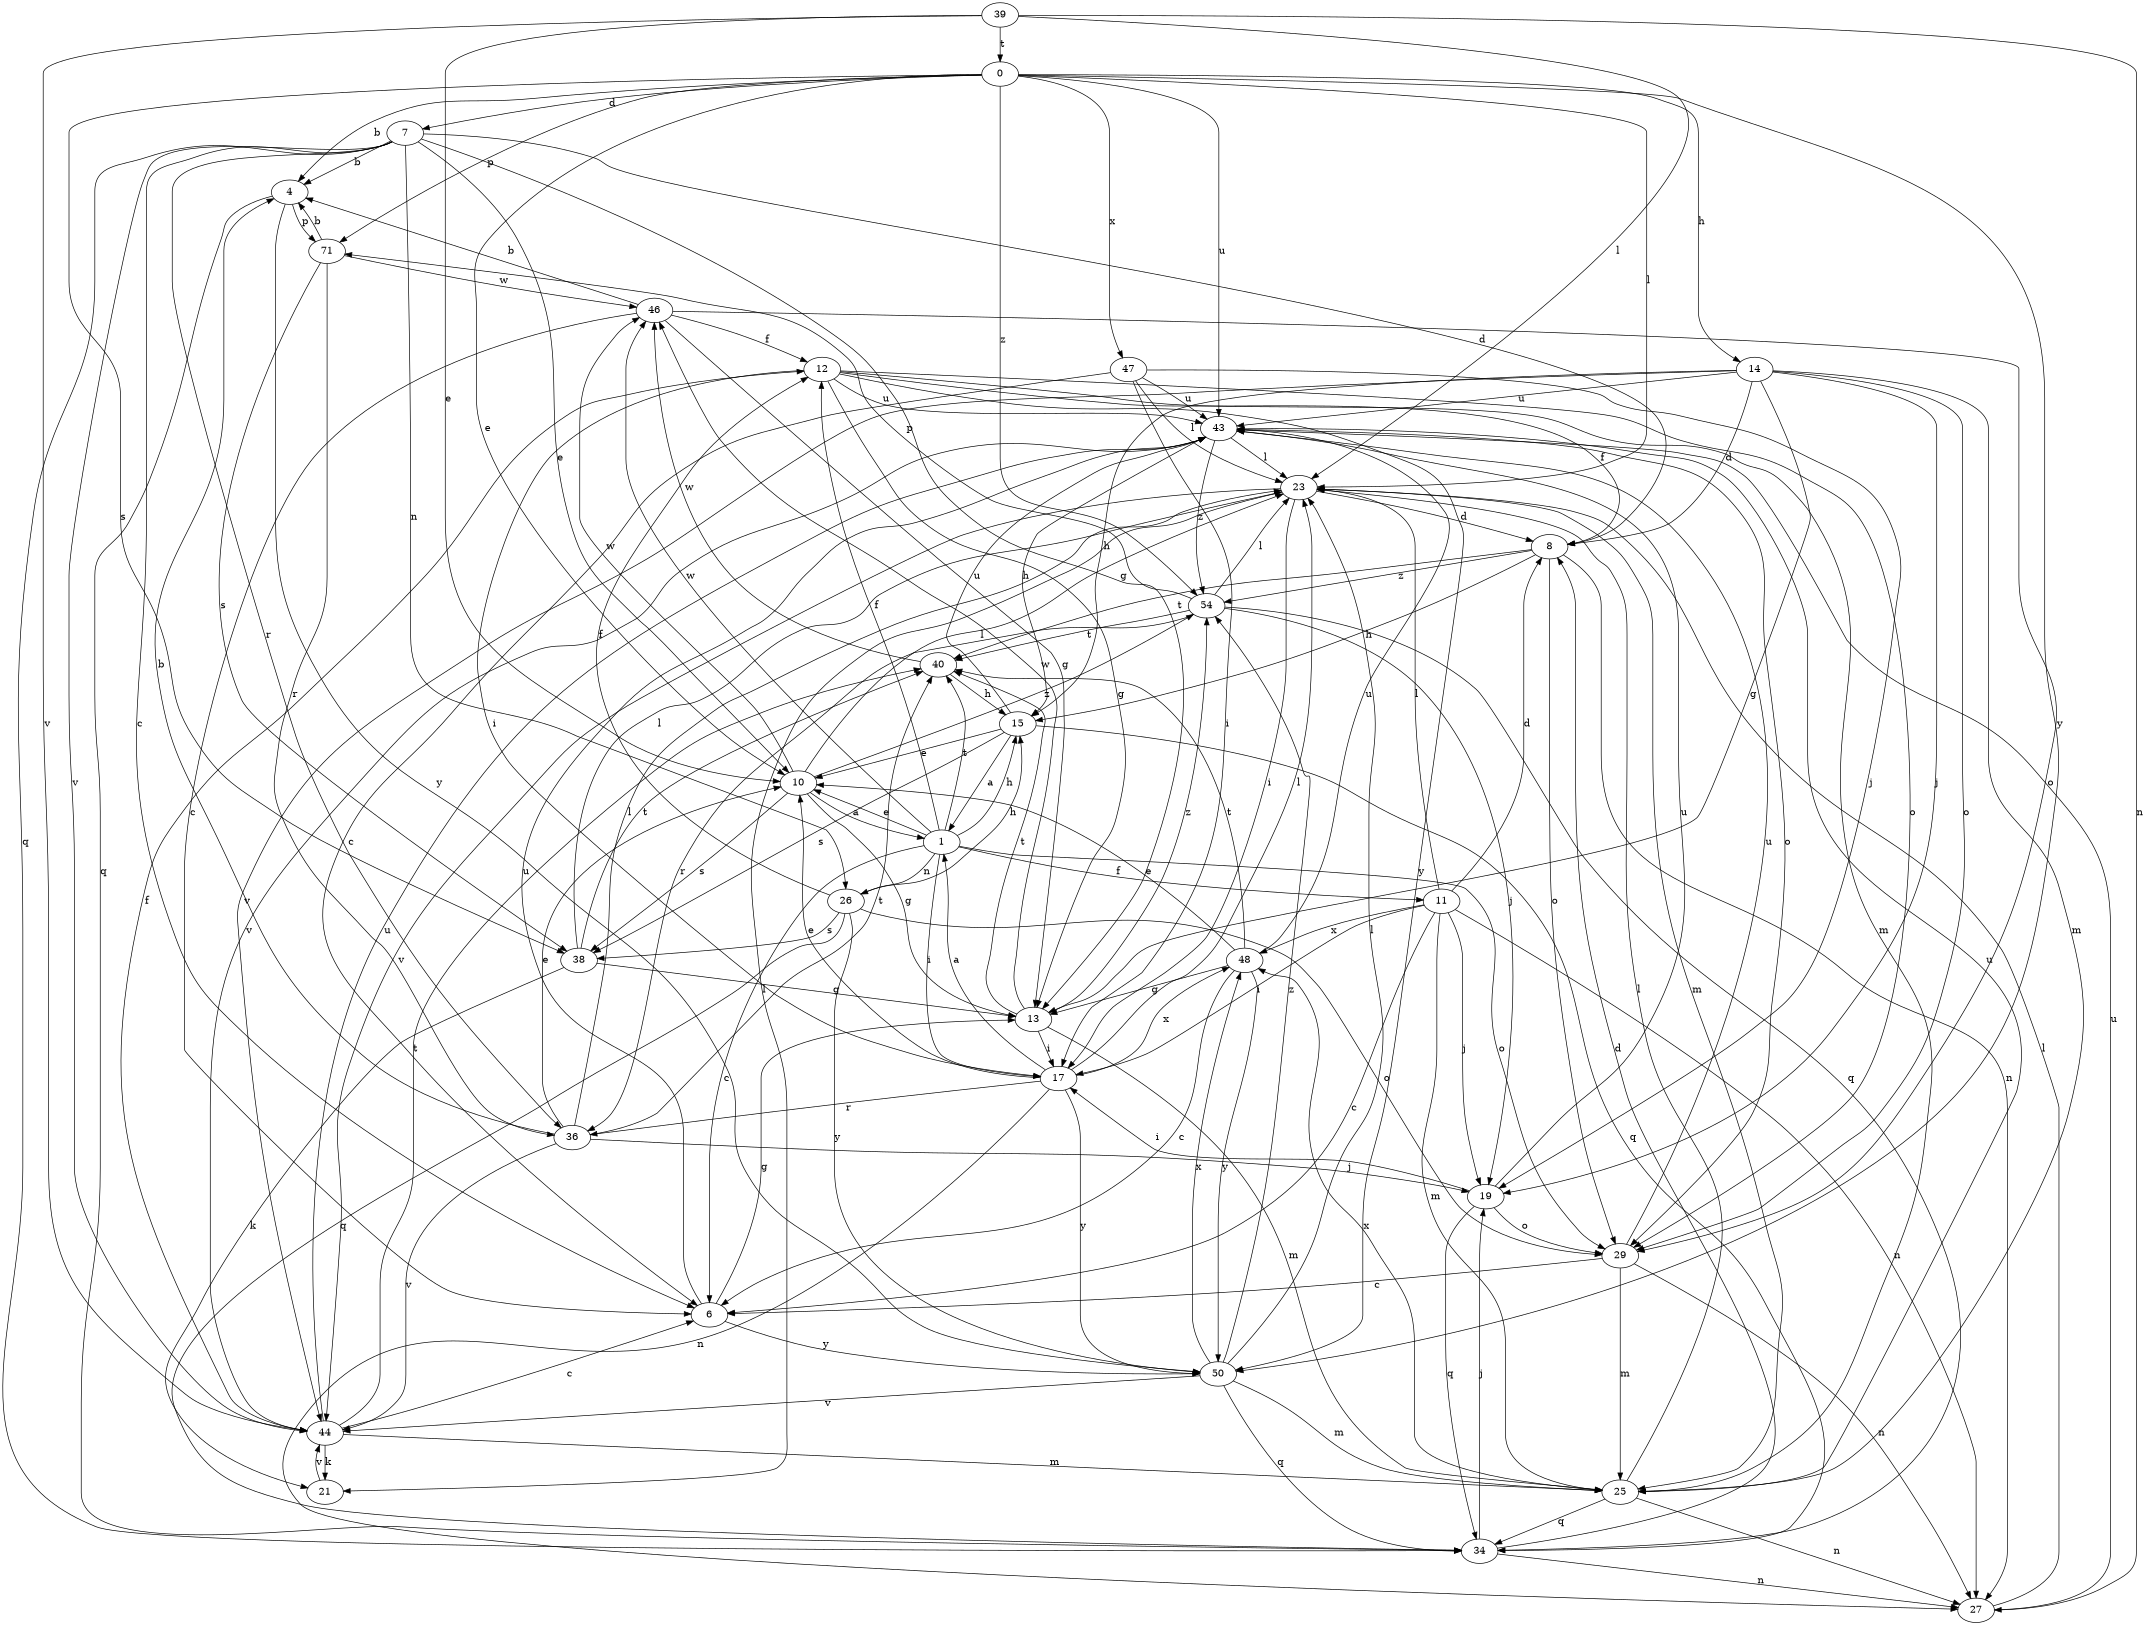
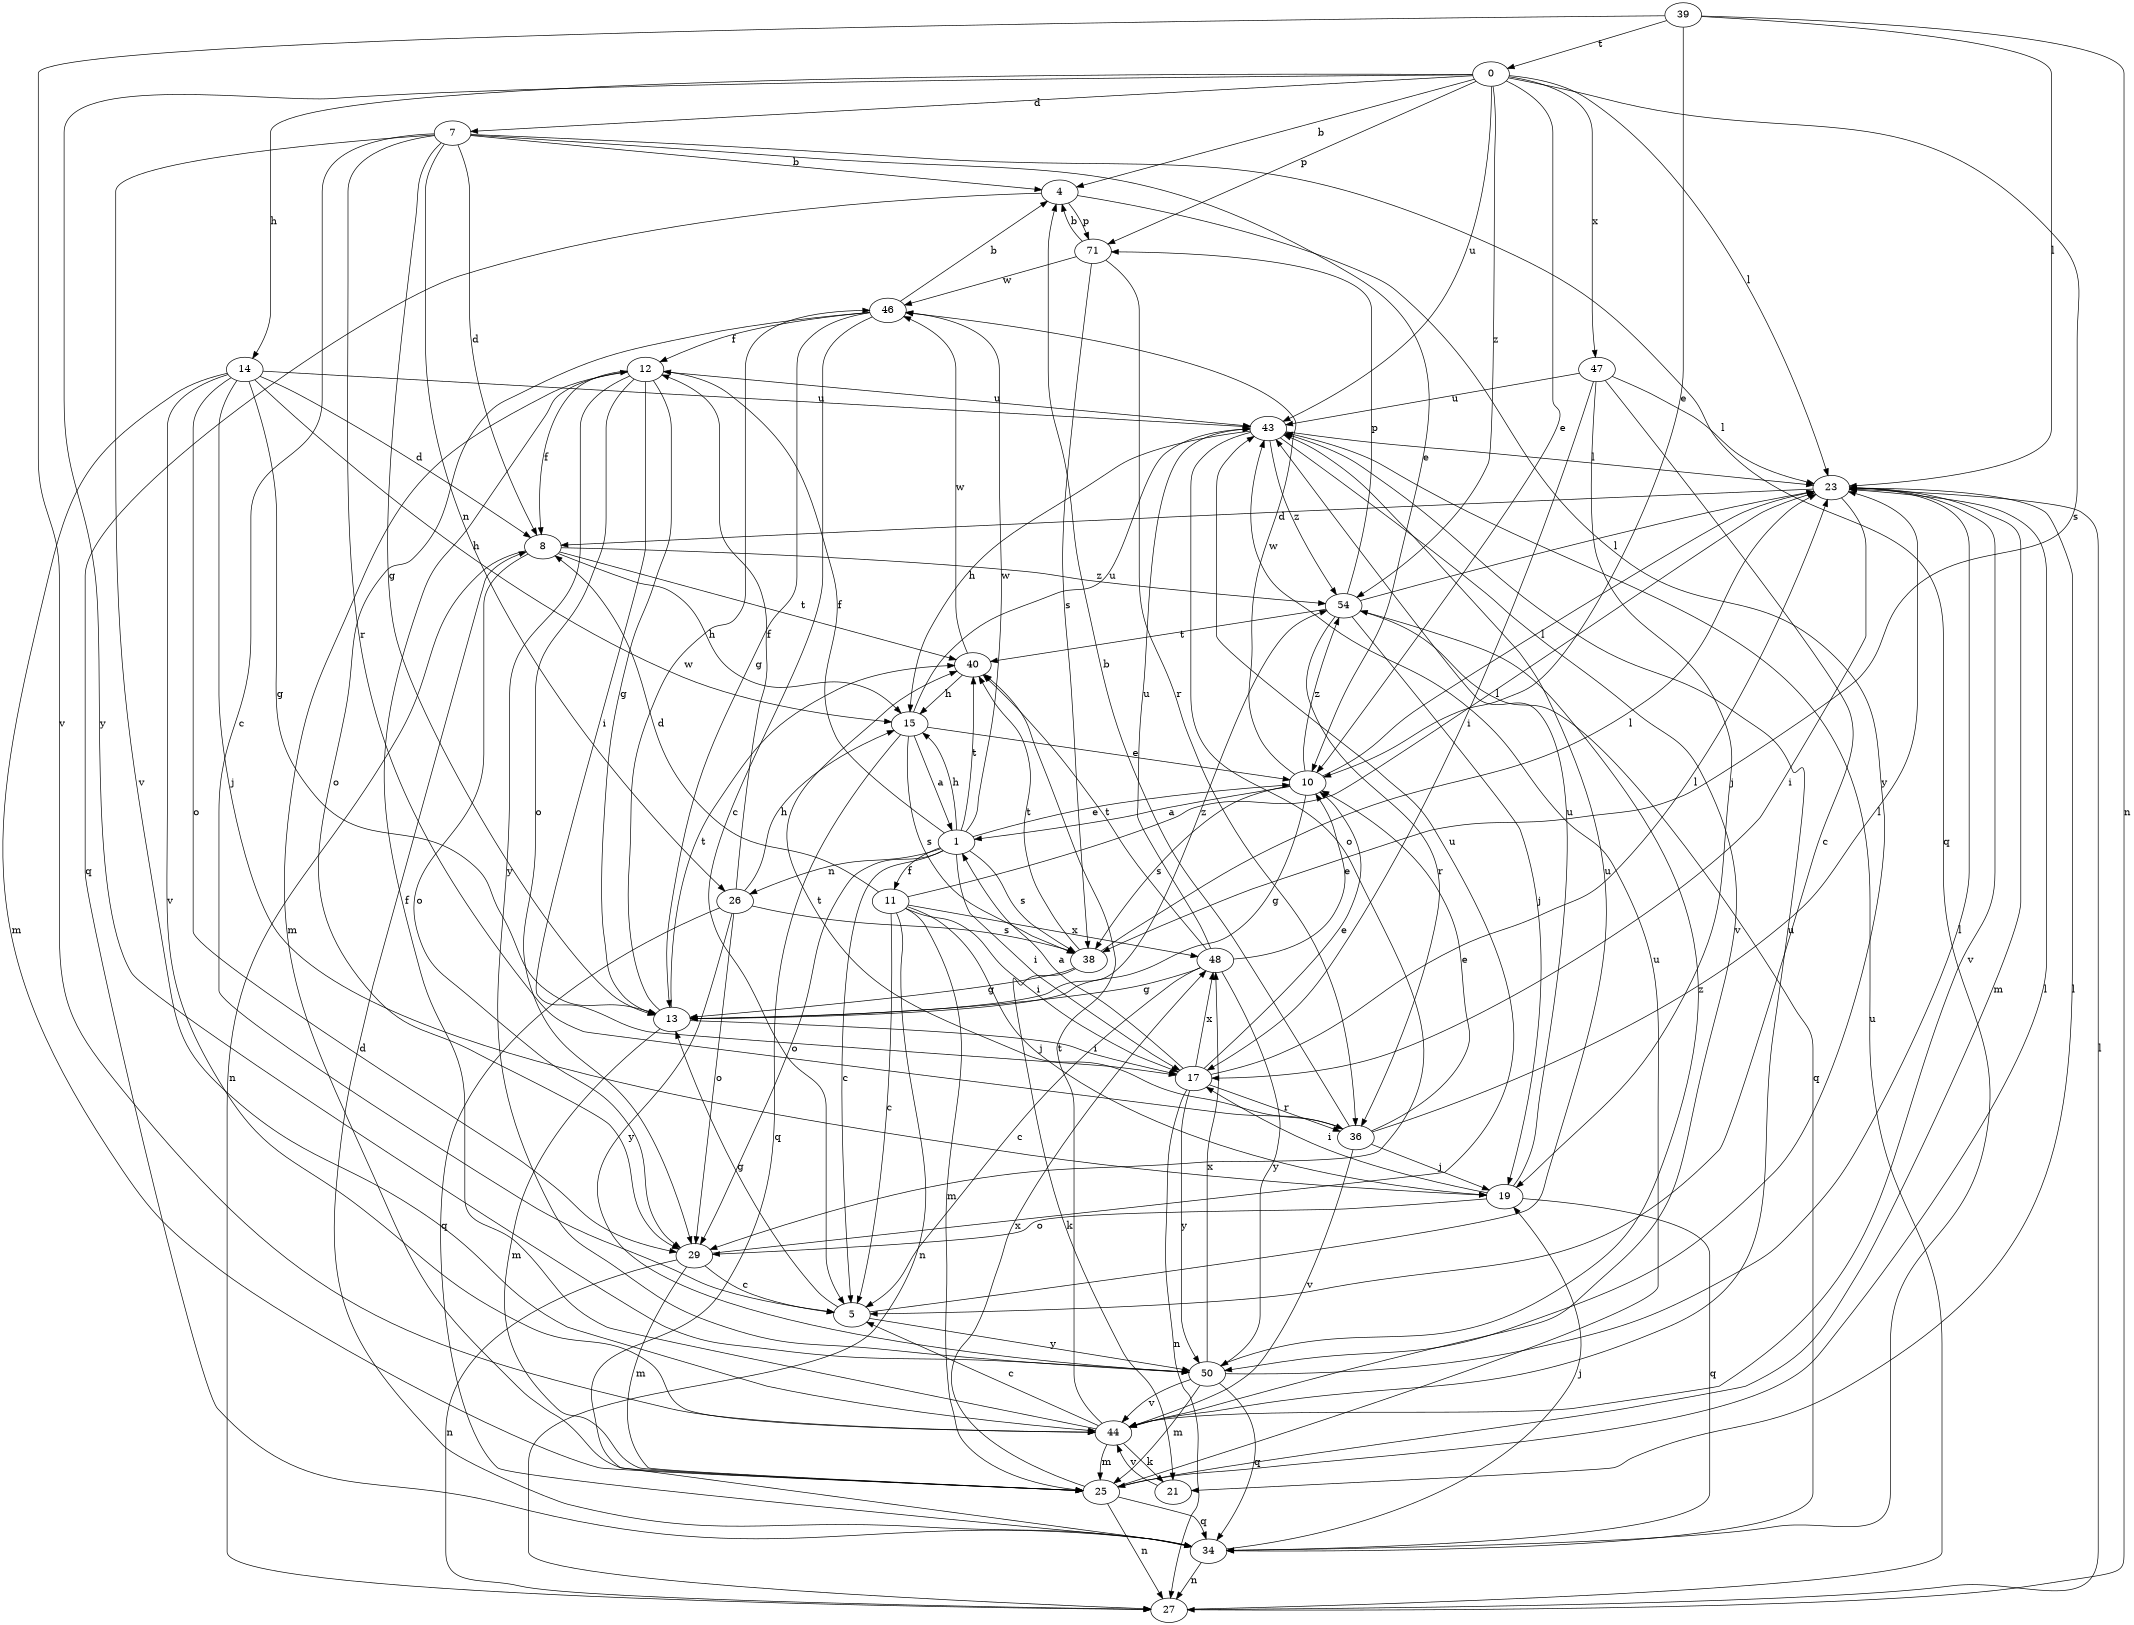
  strict digraph {
    0
    4
    7
    10
    14
    23
    n7 [label=71]
    38
    43
    47
    50
    54
    34
-   6
+   6 [label=5]
    26
    13
    8
    36
    44
    1
    46
    15
    29
    19
    25
    17
    21
    40
    39
    27
    48
    11
    12
    0 -> 4 [label=b]
    0 -> 7 [label=d]
    0 -> 10 [label=e]
    0 -> 14 [label=h]
    0 -> 23 [label=l]
    0 -> n7 [label=p]
    0 -> 38 [label=s]
    0 -> 43 [label=u]
    0 -> 47 [label=x]
    0 -> 50 [label=y]
    0 -> 54 [label=z]
    4 -> n7 [label=p]
    4 -> 50 [label=y]
    4 -> 34 [label=q]
    7 -> 4 [label=b]
    7 -> 10 [label=e]
    7 -> 34 [label=q]
    7 -> 6 [label=c]
    7 -> 26 [label=n]
    7 -> 13 [label=g]
    7 -> 8 [label=d]
    7 -> 36 [label=r]
    7 -> 44 [label=v]
    10 -> 23 [label=l]
    10 -> 38 [label=s]
    10 -> 54 [label=z]
    10 -> 13 [label=g]
    10 -> 1 [label=a]
    10 -> 46 [label=w]
    14 -> 43 [label=u]
    14 -> 13 [label=g]
    14 -> 8 [label=d]
    14 -> 44 [label=v]
    14 -> 15 [label=h]
    14 -> 29 [label=o]
    14 -> 19 [label=j]
    14 -> 25 [label=m]
    23 -> 8 [label=d]
    23 -> 44 [label=v]
    23 -> 25 [label=m]
    23 -> 17 [label=i]
    23 -> 21 [label=l]
    n7 -> 4 [label=b]
    n7 -> 38 [label=s]
    n7 -> 36 [label=r]
    n7 -> 46 [label=w]
    38 -> 23 [label=l]
    38 -> 13 [label=g]
    38 -> 21 [label=k]
    38 -> 40 [label=t]
    43 -> 23 [label=l]
    43 -> 54 [label=z]
    43 -> 44 [label=v]
    43 -> 15 [label=h]
    43 -> 29 [label=o]
    47 -> 23 [label=l]
    47 -> 43 [label=u]
    47 -> 6 [label=c]
    47 -> 19 [label=j]
    47 -> 17 [label=i]
    50 -> 23 [label=l]
    50 -> 54 [label=z]
    50 -> 34 [label=q]
    50 -> 44 [label=v]
    50 -> 25 [label=m]
    50 -> 48 [label=x]
    54 -> 23 [label=l]
    54 -> n7 [label=p]
    54 -> 34 [label=q]
    54 -> 36 [label=r]
    54 -> 19 [label=j]
    54 -> 40 [label=t]
    34 -> 8 [label=d]
    34 -> 19 [label=j]
    34 -> 27 [label=n]
    6 -> 43 [label=u]
    6 -> 50 [label=y]
    6 -> 13 [label=g]
    26 -> 38 [label=s]
    26 -> 50 [label=y]
    26 -> 34 [label=q]
    26 -> 15 [label=h]
    26 -> 29 [label=o]
    26 -> 12 [label=f]
    13 -> 54 [label=z]
    13 -> 46 [label=w]
    13 -> 25 [label=m]
    13 -> 17 [label=i]
    13 -> 40 [label=t]
    8 -> 54 [label=z]
    8 -> 15 [label=h]
    8 -> 29 [label=o]
    8 -> 40 [label=t]
    8 -> 27 [label=n]
    36 -> 4 [label=b]
    36 -> 10 [label=e]
    36 -> 23 [label=l]
    36 -> 44 [label=v]
    36 -> 19 [label=j]
    36 -> 40 [label=t]
    44 -> 43 [label=u]
    44 -> 6 [label=c]
    44 -> 25 [label=m]
    44 -> 21 [label=k]
    44 -> 40 [label=t]
    44 -> 12 [label=f]
    1 -> 10 [label=e]
+   1 -> 38 [label=s]
    1 -> 6 [label=c]
    1 -> 26 [label=n]
    1 -> 46 [label=w]
    1 -> 15 [label=h]
    1 -> 29 [label=o]
    1 -> 17 [label=i]
    1 -> 40 [label=t]
    1 -> 11 [label=f]
    1 -> 12 [label=f]
    46 -> 4 [label=b]
    46 -> 6 [label=c]
    46 -> 13 [label=g]
    46 -> 29 [label=o]
    46 -> 12 [label=f]
    15 -> 10 [label=e]
    15 -> 38 [label=s]
    15 -> 43 [label=u]
    15 -> 34 [label=q]
    15 -> 1 [label=a]
    29 -> 43 [label=u]
    29 -> 6 [label=c]
    29 -> 25 [label=m]
    29 -> 27 [label=n]
    19 -> 43 [label=u]
    19 -> 34 [label=q]
    19 -> 29 [label=o]
    19 -> 17 [label=i]
    25 -> 23 [label=l]
    25 -> 43 [label=u]
    25 -> 34 [label=q]
    25 -> 27 [label=n]
    25 -> 48 [label=x]
    17 -> 10 [label=e]
    17 -> 23 [label=l]
    17 -> 50 [label=y]
    17 -> 36 [label=r]
    17 -> 1 [label=a]
    17 -> 27 [label=n]
    17 -> 48 [label=x]
    21 -> 44 [label=v]
    40 -> 46 [label=w]
    40 -> 15 [label=h]
    39 -> 0 [label=t]
    39 -> 10 [label=e]
    39 -> 23 [label=l]
    39 -> 44 [label=v]
    39 -> 27 [label=n]
    27 -> 23 [label=l]
    27 -> 43 [label=u]
    48 -> 10 [label=e]
    48 -> 43 [label=u]
    48 -> 50 [label=y]
    48 -> 6 [label=c]
    48 -> 13 [label=g]
    48 -> 40 [label=t]
    11 -> 23 [label=l]
    11 -> 6 [label=c]
    11 -> 8 [label=d]
    11 -> 19 [label=j]
    11 -> 25 [label=m]
    11 -> 17 [label=i]
    11 -> 27 [label=n]
    11 -> 48 [label=x]
    12 -> 43 [label=u]
    12 -> 50 [label=y]
    12 -> 13 [label=g]
    12 -> 8 [label=f]
    12 -> 29 [label=o]
    12 -> 25 [label=m]
    12 -> 17 [label=i]
  }
